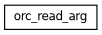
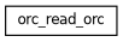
  digraph {
    rankdir=LR
-   n1 [color=black fillcolor=white fontname=Helvetica fontsize=10 height=0.2 label=orc_read_arg shape=record style=filled width=0.4]
+   n1 [color=black fillcolor=white fontname=Helvetica fontsize=10 height=0.2 label=orc_read_orc shape=record style=filled width=0.4]
  }
